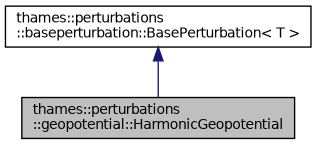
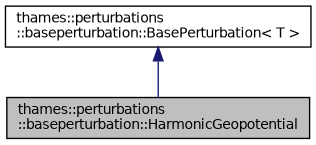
  digraph {
    node [color=black fontname=Helvetica fontsize=10 shape=record style=filled]
-   n1 [fillcolor=grey75 fontcolor=black height=0.2 label="thames::perturbations\l::geopotential::HarmonicGeopotential" width=0.4]
+   n1 [fillcolor=grey75 fontcolor=black height=0.2 label="thames::perturbations\l::baseperturbation::HarmonicGeopotential" width=0.4]
    n2 [fillcolor=white height=0.2 label="thames::perturbations\l::baseperturbation::BasePerturbation\< T \>" width=0.4]
    n2 -> n1 [color=midnightblue dir=back fontname=Helvetica fontsize=10 labelfontname=Helvetica labelfontsize=10 style=solid]
  }
